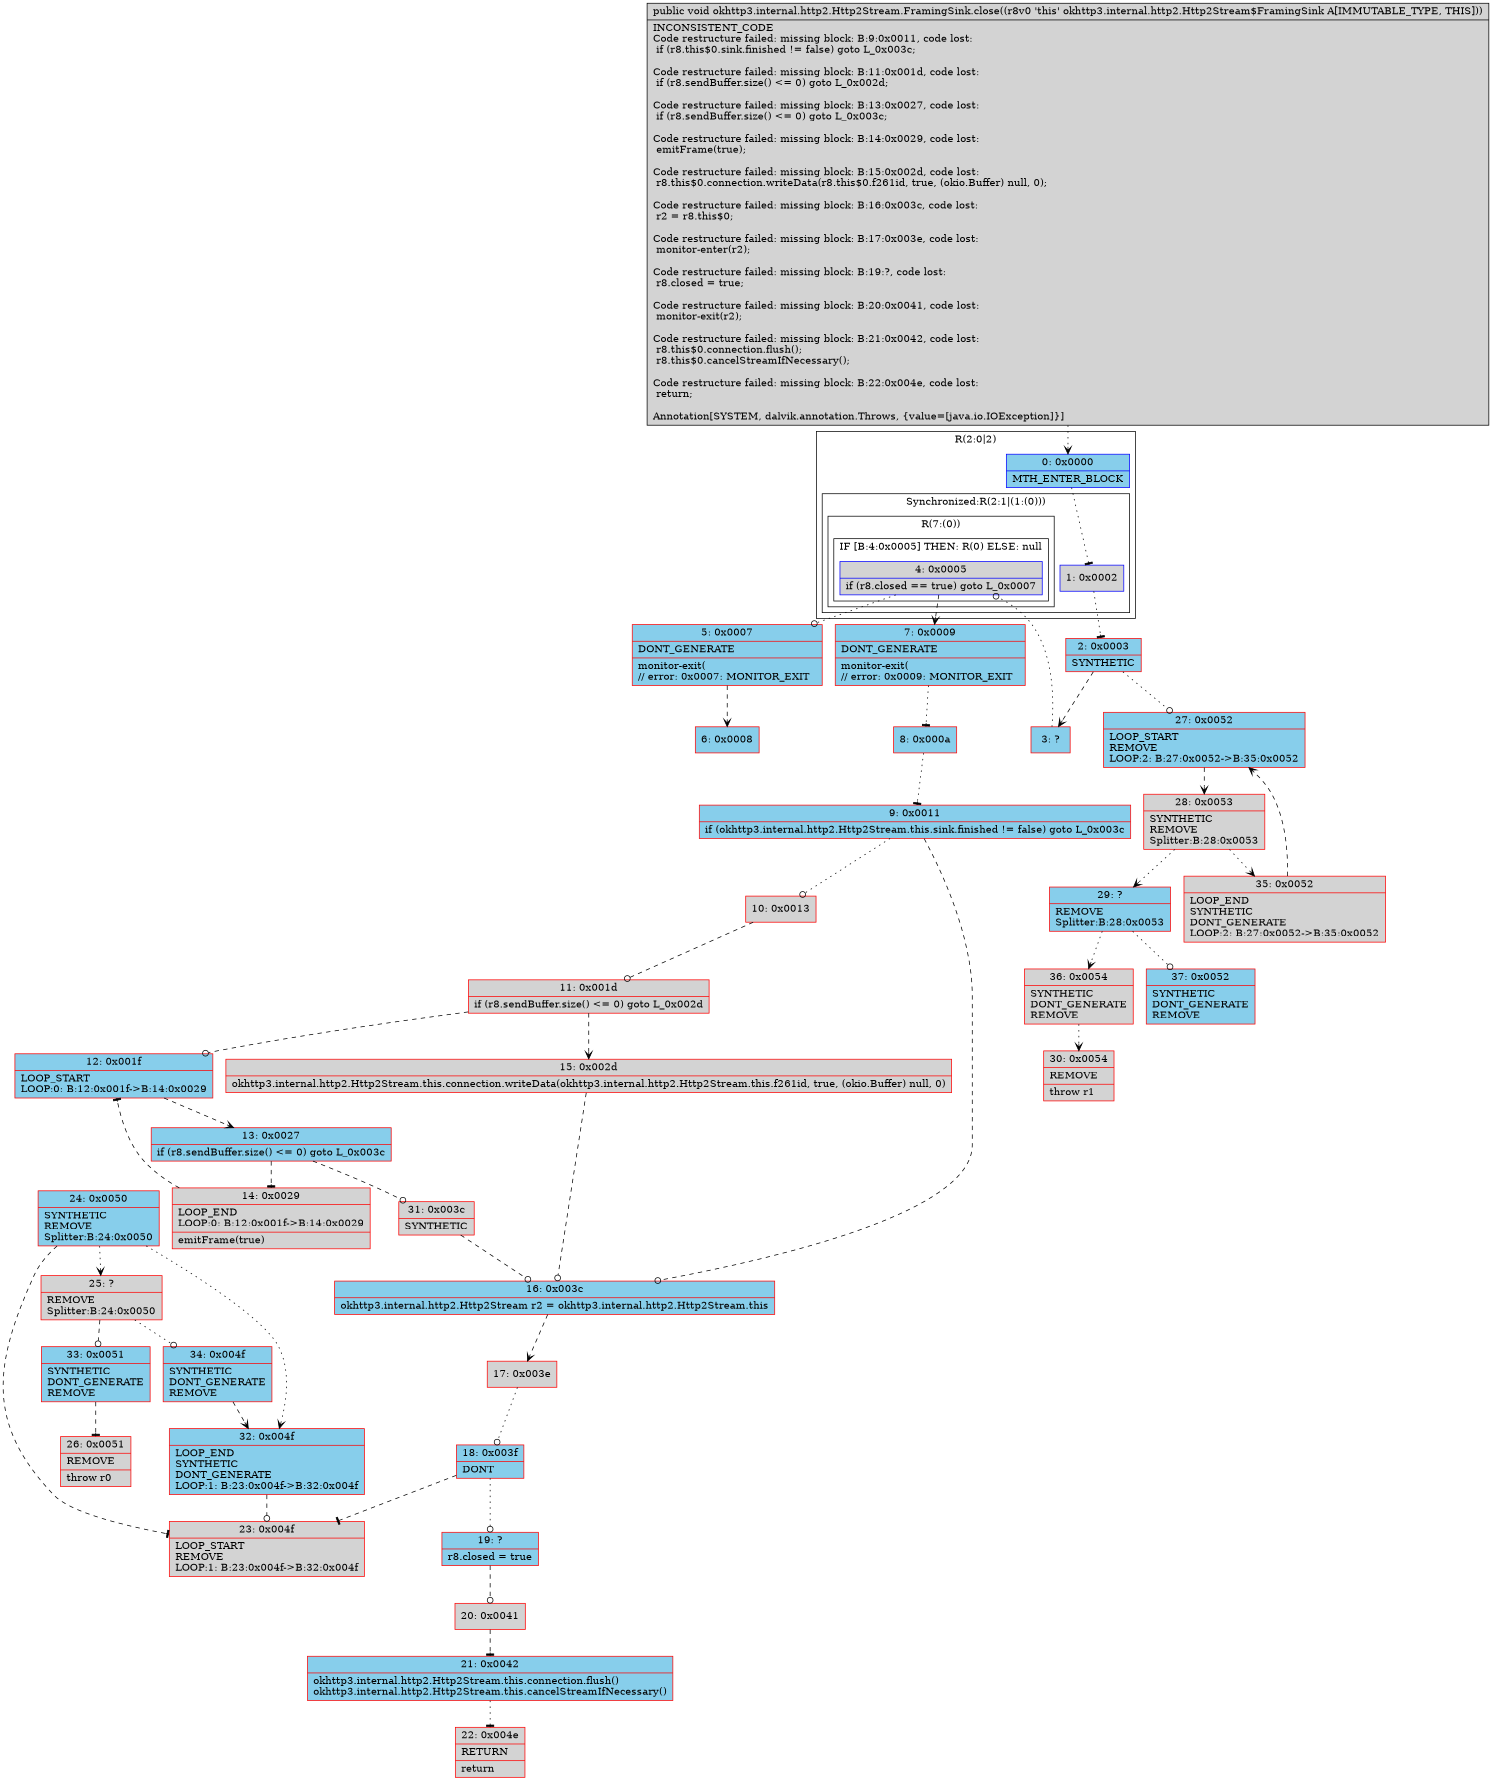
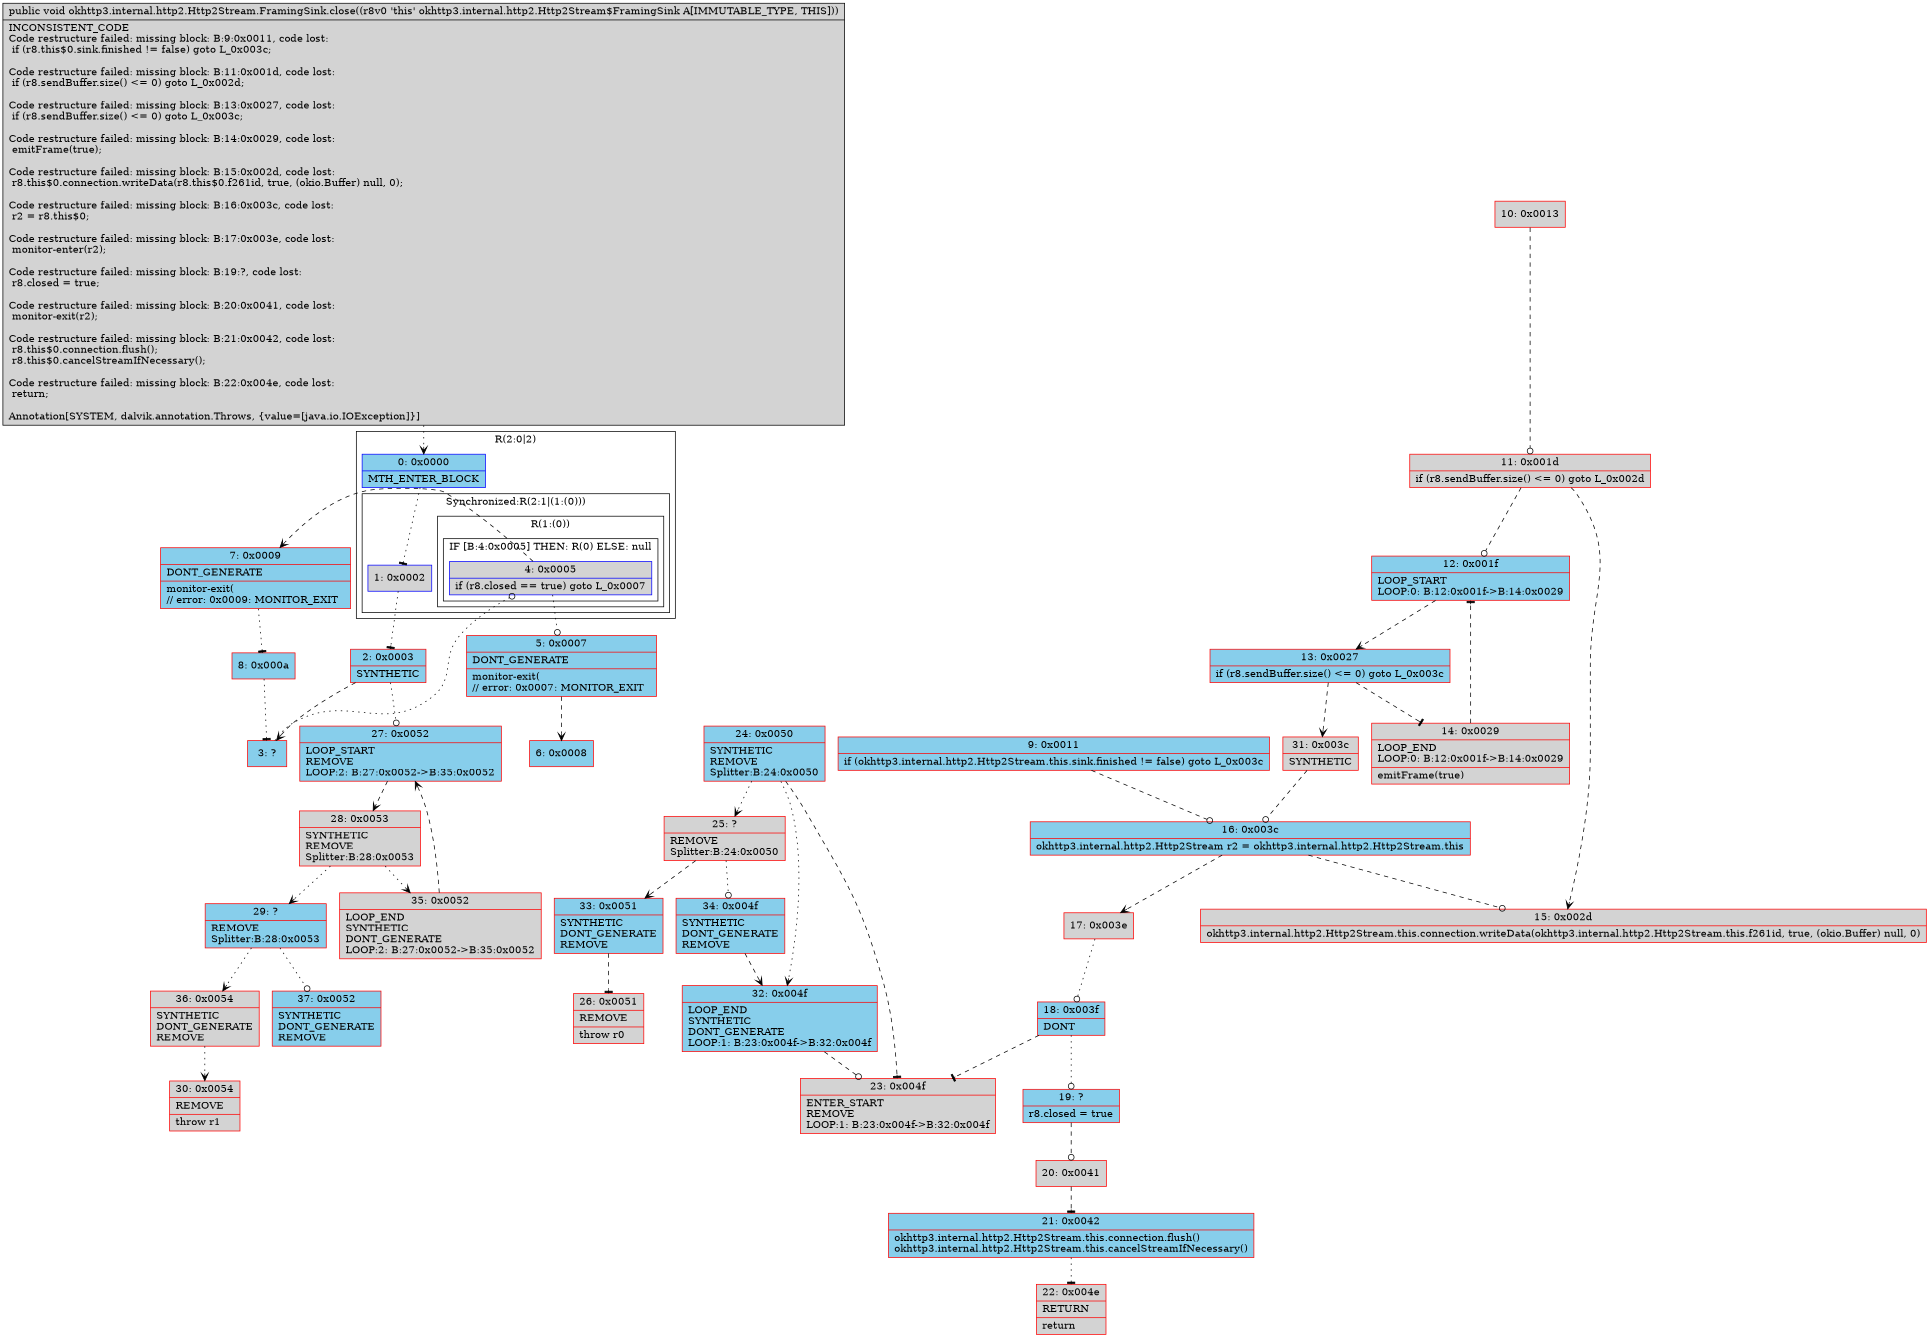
  digraph {
    node [color=red fillcolor=skyblue shape=record style=filled]
    edge [arrowhead=odot style=dashed]
    n1 [color=blue fillcolor=lightgrey label="{4\:\ 0x0005|if (r8.closed == true) goto L_0x0007\l}"]
    n2 [color=blue fillcolor=lightgrey label="{1\:\ 0x0002}"]
    n3 [color=blue label="{0\:\ 0x0000|MTH_ENTER_BLOCK\l}"]
    n4 [label="{5\:\ 0x0007|DONT_GENERATE\l|monitor\-exit(\l\/\/ error: 0x0007: MONITOR_EXIT  \l}"]
    n5 [label="{7\:\ 0x0009|DONT_GENERATE\l|monitor\-exit(\l\/\/ error: 0x0009: MONITOR_EXIT  \l}"]
    n6 [label="{2\:\ 0x0003|SYNTHETIC\l}"]
    n7 [label="{3\:\ ?}"]
    n8 [label="{27\:\ 0x0052|LOOP_START\lREMOVE\lLOOP:2: B:27:0x0052\-\>B:35:0x0052\l}"]
    n9 [label="{6\:\ 0x0008}"]
    n10 [label="{8\:\ 0x000a}"]
    n11 [fillcolor=lightgrey label="{28\:\ 0x0053|SYNTHETIC\lREMOVE\lSplitter:B:28:0x0053\l}"]
    n12 [label="{9\:\ 0x0011|if (okhttp3.internal.http2.Http2Stream.this.sink.finished != false) goto L_0x003c\l}"]
    n13 [fillcolor=lightgrey label="{10\:\ 0x0013}"]
    n14 [label="{16\:\ 0x003c|okhttp3.internal.http2.Http2Stream r2 = okhttp3.internal.http2.Http2Stream.this\l}"]
    n15 [fillcolor=lightgrey label="{11\:\ 0x001d|if (r8.sendBuffer.size() \<= 0) goto L_0x002d\l}"]
    n16 [fillcolor=lightgrey label="{17\:\ 0x003e}"]
    n17 [label="{12\:\ 0x001f|LOOP_START\lLOOP:0: B:12:0x001f\-\>B:14:0x0029\l}"]
    n18 [fillcolor=lightgrey label="{15\:\ 0x002d|okhttp3.internal.http2.Http2Stream.this.connection.writeData(okhttp3.internal.http2.Http2Stream.this.f261id, true, (okio.Buffer) null, 0)\l}"]
    n19 [label="{13\:\ 0x0027|if (r8.sendBuffer.size() \<= 0) goto L_0x003c\l}"]
    n20 [fillcolor=lightgrey label="{14\:\ 0x0029|LOOP_END\lLOOP:0: B:12:0x001f\-\>B:14:0x0029\l|emitFrame(true)\l}"]
    n21 [fillcolor=lightgrey label="{31\:\ 0x003c|SYNTHETIC\l}"]
    n22 [label="{18\:\ 0x003f|DONT\l}"]
    n23 [label="{19\:\ ?|r8.closed = true\l}"]
-   n24 [fillcolor=lightgrey label="{23\:\ 0x004f|LOOP_START\lREMOVE\lLOOP:1: B:23:0x004f\-\>B:32:0x004f\l}"]
+   n24 [fillcolor=lightgrey label="{23\:\ 0x004f|ENTER_START\lREMOVE\lLOOP:1: B:23:0x004f\-\>B:32:0x004f\l}"]
    n25 [fillcolor=lightgrey label="{20\:\ 0x0041}"]
    n26 [label="{21\:\ 0x0042|okhttp3.internal.http2.Http2Stream.this.connection.flush()\lokhttp3.internal.http2.Http2Stream.this.cancelStreamIfNecessary()\l}"]
    n27 [fillcolor=lightgrey label="{22\:\ 0x004e|RETURN\l|return\l}"]
    n28 [label="{24\:\ 0x0050|SYNTHETIC\lREMOVE\lSplitter:B:24:0x0050\l}"]
    n29 [fillcolor=lightgrey label="{25\:\ ?|REMOVE\lSplitter:B:24:0x0050\l}"]
    n30 [label="{32\:\ 0x004f|LOOP_END\lSYNTHETIC\lDONT_GENERATE\lLOOP:1: B:23:0x004f\-\>B:32:0x004f\l}"]
    n31 [label="{33\:\ 0x0051|SYNTHETIC\lDONT_GENERATE\lREMOVE\l}"]
    n32 [label="{34\:\ 0x004f|SYNTHETIC\lDONT_GENERATE\lREMOVE\l}"]
    n33 [fillcolor=lightgrey label="{26\:\ 0x0051|REMOVE\l|throw r0\l}"]
    n34 [label="{29\:\ ?|REMOVE\lSplitter:B:28:0x0053\l}"]
    n35 [fillcolor=lightgrey label="{35\:\ 0x0052|LOOP_END\lSYNTHETIC\lDONT_GENERATE\lLOOP:2: B:27:0x0052\-\>B:35:0x0052\l}"]
    n36 [fillcolor=lightgrey label="{36\:\ 0x0054|SYNTHETIC\lDONT_GENERATE\lREMOVE\l}"]
    n37 [label="{37\:\ 0x0052|SYNTHETIC\lDONT_GENERATE\lREMOVE\l}"]
    n38 [fillcolor=lightgrey label="{30\:\ 0x0054|REMOVE\l|throw r1\l}"]
    n39 [fillcolor=lightgrey label="{public void okhttp3.internal.http2.Http2Stream.FramingSink.close((r8v0 'this' okhttp3.internal.http2.Http2Stream$FramingSink A[IMMUTABLE_TYPE, THIS]))  | INCONSISTENT_CODE\lCode restructure failed: missing block: B:9:0x0011, code lost:\l    if (r8.this$0.sink.finished != false) goto L_0x003c;\l\lCode restructure failed: missing block: B:11:0x001d, code lost:\l    if (r8.sendBuffer.size() \<= 0) goto L_0x002d;\l\lCode restructure failed: missing block: B:13:0x0027, code lost:\l    if (r8.sendBuffer.size() \<= 0) goto L_0x003c;\l\lCode restructure failed: missing block: B:14:0x0029, code lost:\l    emitFrame(true);\l\lCode restructure failed: missing block: B:15:0x002d, code lost:\l    r8.this$0.connection.writeData(r8.this$0.f261id, true, (okio.Buffer) null, 0);\l\lCode restructure failed: missing block: B:16:0x003c, code lost:\l    r2 = r8.this$0;\l\lCode restructure failed: missing block: B:17:0x003e, code lost:\l    monitor\-enter(r2);\l\lCode restructure failed: missing block: B:19:?, code lost:\l    r8.closed = true;\l\lCode restructure failed: missing block: B:20:0x0041, code lost:\l    monitor\-exit(r2);\l\lCode restructure failed: missing block: B:21:0x0042, code lost:\l    r8.this$0.connection.flush();\l    r8.this$0.cancelStreamIfNecessary();\l\lCode restructure failed: missing block: B:22:0x004e, code lost:\l    return;\l\lAnnotation[SYSTEM, dalvik.annotation.Throws, \{value=[java.io.IOException]\}]\l}" color=""]
    subgraph cluster_1 {
      label="R(2:0|2)"
      n3
      subgraph cluster_2 {
        label="Synchronized:R(2:1|(1:(0)))"
        n2
        subgraph cluster_3 {
-         label="R(7:(0))"
+         label="R(1:(0))"
          subgraph cluster_4 {
            label="IF [B:4:0x0005] THEN: R(0) ELSE: null"
            n1
            subgraph cluster_5 {
              label="R(0)"
            }
          }
        }
      }
    }
    n1 -> n4 [style=dotted]
    n1 -> n5 [arrowhead=vee]
    n2 -> n6 [arrowhead=tee style=dotted]
    n3 -> n2 [arrowhead=tee style=dotted]
    n4 -> n9 [arrowhead=vee]
    n5 -> n10 [arrowhead=tee style=dotted]
    n6 -> n7 [arrowhead=vee]
    n6 -> n8 [style=dotted]
    n7 -> n1 [style=dotted]
    n8 -> n11 [arrowhead=vee]
-   n10 -> n12 [arrowhead=tee style=dotted]
+   n10 -> n7 [arrowhead=tee style=dotted]
    n11 -> n34 [arrowhead=vee style=dotted]
    n11 -> n35 [arrowhead=vee style=dotted]
-   n12 -> n13 [style=dotted]
    n12 -> n14
    n13 -> n15
    n14 -> n16 [arrowhead=vee]
    n15 -> n17
    n15 -> n18 [arrowhead=vee]
    n16 -> n22 [style=dotted]
    n17 -> n19 [arrowhead=vee]
-   n18 -> n14
+   n14 -> n18
    n19 -> n20 [arrowhead=tee]
-   n19 -> n21
+   n19 -> n21 [arrowhead=vee]
    n20 -> n17 [arrowhead=tee]
    n21 -> n14
    n22 -> n23 [style=dotted]
    n22 -> n24 [arrowhead=tee]
    n23 -> n25
    n25 -> n26 [arrowhead=tee]
    n26 -> n27 [arrowhead=tee style=dotted]
    n28 -> n24 [arrowhead=tee]
    n28 -> n29 [arrowhead=vee style=dotted]
    n28 -> n30 [arrowhead=vee style=dotted]
-   n29 -> n31
+   n29 -> n31 [arrowhead=vee]
    n29 -> n32 [style=dotted]
    n30 -> n24
    n31 -> n33 [arrowhead=tee]
    n32 -> n30 [arrowhead=vee]
    n34 -> n36 [arrowhead=vee style=dotted]
    n34 -> n37 [style=dotted]
    n35 -> n8 [arrowhead=vee]
    n36 -> n38 [arrowhead=vee style=dotted]
    n39 -> n3 [arrowhead=vee style=dotted]
  }
